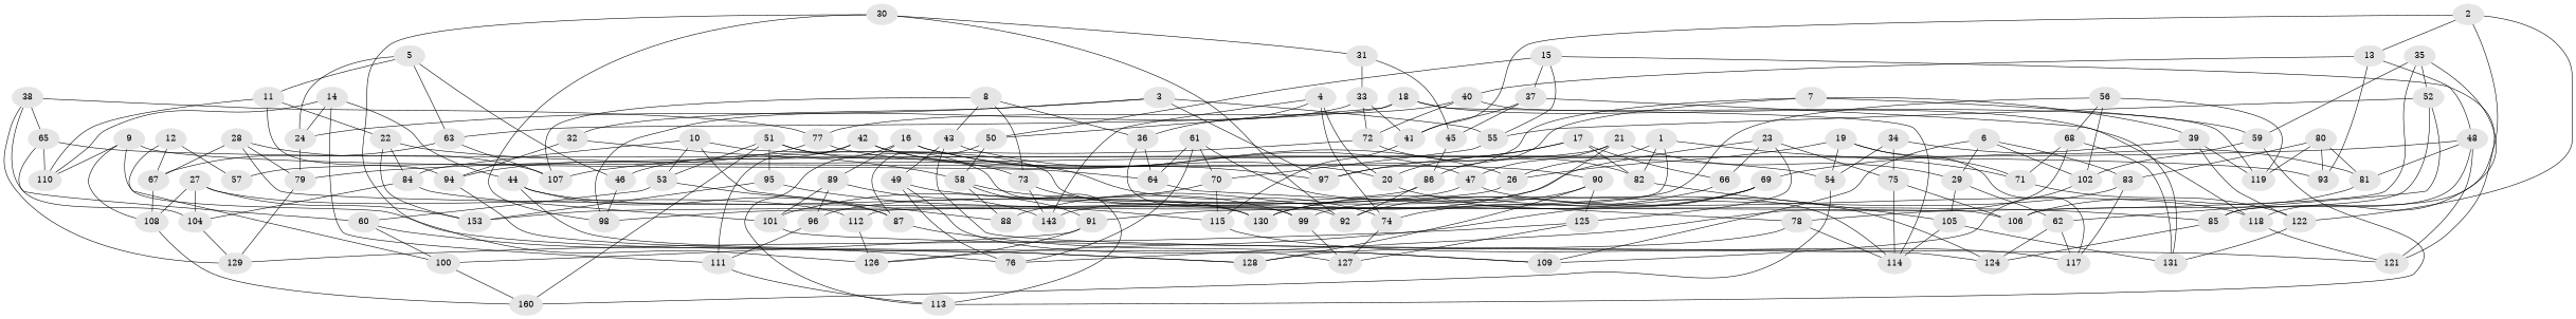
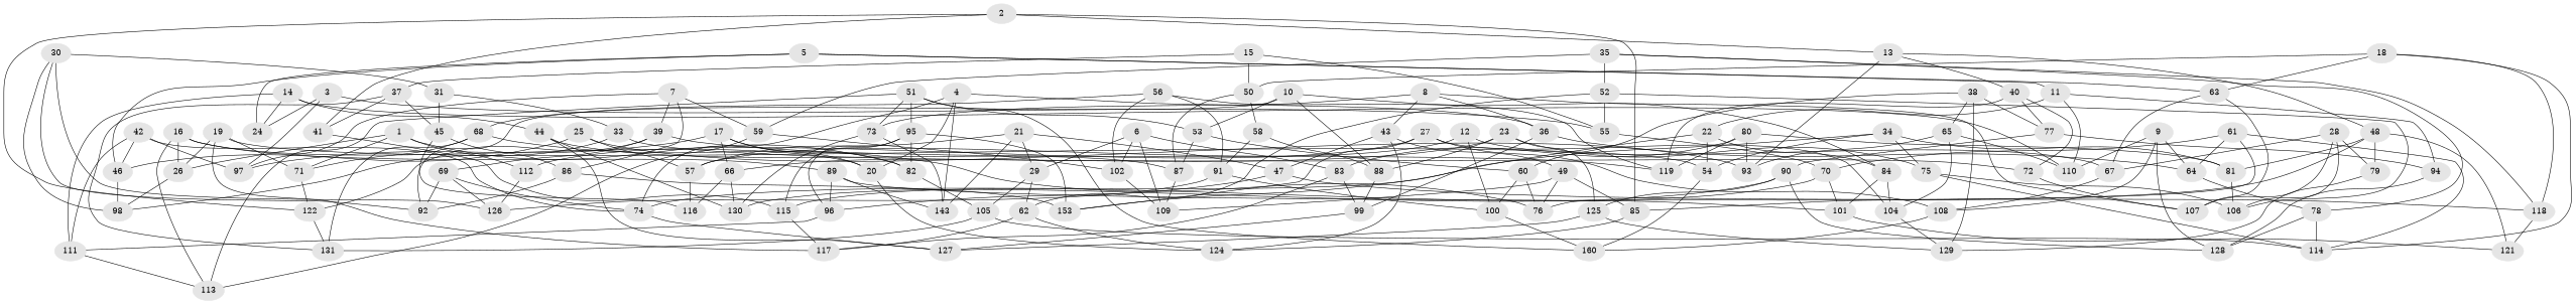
  graph {
    node [color=gray90 style=filled]
    1
    26
    71
    82
    112
    98
    122
    105
    126
    2
    13
    41
    85
    40
    93
    48
    115
    124
    131
    3
    24
-   32
    55
    97
    79
    94
    58
    70
    4
    20
    36
    n32 [label=143]
    74
    64
    99
    5
    11
    46
    63
    110
    22
    107
    67
    6
    29
    83
    102
    109
    62
    117
    7
    39
    59
    86
    69
    119
    113
    92
    n59 [label=153]
    8
    43
    73
    47
    49
    130
    9
    108
    128
    78
    n70 [label=160]
    10
    53
    84
    88
    60
    87
    104
    101
    54
    12
    57
    100
+   116
+   25
    72
    77
    14
    44
    111
    127
    15
    37
    50
    121
    45
    16
    89
    96
    17
    66
    18
    114
    118
    19
    21
    23
    75
    125
    106
    129
    27
    28
    30
    31
    33
    91
    34
    81
    35
    52
    38
    65
    76
    90
    42
    51
    95
    56
    68
    61
    80
    1 -- 26
    1 -- 71
    1 -- 82
    1 -- 112
    26 -- 98
    71 -- 122
    82 -- 105
    112 -- 126
    122 -- 131
    105 -- 131
    105 -- 114
    2 -- 122
    2 -- 13
    2 -- 41
    2 -- 85
    13 -- 40
    13 -- 93
    13 -- 48
    41 -- 115
    85 -- 124
    40 -- 119
    40 -- 72
    40 -- 77
    48 -- 85
    48 -- 79
    48 -- 121
    48 -- 81
    115 -- 117
    3 -- 24
-   3 -- 32
    3 -- 55
    3 -- 97
-   24 -- 79
-   32 -- 94
-   32 -- 58
    55 -- 70
    79 -- 129
    94 -- 128
    58 -- 88
    58 -- 91
    70 -- 115
    70 -- 101
    4 -- 20
    4 -- 36
    4 -- n32
    4 -- 74
    20 -- 124
    36 -- 64
    36 -- 99
    74 -- 127
    64 -- 78
    99 -- 127
    5 -- 24
    5 -- 11
    5 -- 46
    5 -- 63
    11 -- 94
    11 -- 110
    11 -- 22
    46 -- 98
    63 -- 107
    63 -- 67
    22 -- n59
    22 -- 84
    22 -- 54
    67 -- 108
    6 -- 29
    6 -- 83
    6 -- 102
    6 -- 109
    29 -- 105
    29 -- 62
    83 -- 99
    83 -- 117
    102 -- 109
    62 -- 124
    62 -- 117
    7 -- 97
    7 -- 39
    7 -- 59
    7 -- 86
    39 -- 122
    39 -- 69
    39 -- 119
    59 -- 102
    59 -- 113
    86 -- 92
    86 -- n59
    69 -- 126
    69 -- 74
    69 -- 92
    8 -- 36
    8 -- 107
    8 -- 43
    8 -- 73
    43 -- 124
    43 -- 47
    43 -- 49
    73 -- n32
    73 -- 130
    47 -- 96
    47 -- 118
    49 -- 85
    49 -- 109
    49 -- 76
    9 -- 64
    9 -- 110
    9 -- 108
    9 -- 128
    108 -- n70
    78 -- 128
    78 -- 114
    10 -- 92
    10 -- 53
    10 -- 84
    10 -- 88
    53 -- 60
    53 -- 87
    84 -- 104
    84 -- 101
-   58 -- 99
+   88 -- 99
    60 -- 100
    60 -- 76
    87 -- 109
    104 -- 129
    101 -- 121
    54 -- n70
    12 -- 67
    12 -- 57
    12 -- 100
+   57 -- 116
    100 -- n70
-   72 -- 82
+   25 -- 93
+   25 -- 46
+   25 -- 57
+   95 -- 82
    72 -- 107
    77 -- 94
    77 -- 90
    14 -- 24
    14 -- 110
    14 -- 44
    14 -- 111
    44 -- 130
    44 -- 87
    44 -- 127
    111 -- 113
    15 -- 55
    15 -- 37
    15 -- 50
-   15 -- 121
    37 -- 41
    37 -- 131
    37 -- 45
    50 -- 58
    50 -- 87
    45 -- 86
+   45 -- 116
    16 -- 26
    16 -- 20
    16 -- 113
    16 -- 89
    89 -- n32
    89 -- 101
    89 -- 96
    96 -- 111
    17 -- 82
    17 -- 97
    17 -- 20
    17 -- 66
    66 -- 130
+   66 -- 116
    18 -- 63
    18 -- 50
    18 -- 114
    18 -- 118
    118 -- 121
    19 -- 26
    19 -- 71
    19 -- 117
    19 -- 54
    21 -- n32
    21 -- 29
    21 -- 47
    21 -- 57
    23 -- 88
    23 -- 66
    23 -- 75
    23 -- 125
    75 -- 114
    75 -- 106
    125 -- 127
    125 -- 129
    27 -- 112
    27 -- n59
    27 -- 108
    27 -- 104
    28 -- 79
    28 -- 107
    28 -- 67
    28 -- 106
    30 -- 98
    30 -- 126
    30 -- 92
    30 -- 31
    31 -- 45
    31 -- 33
    33 -- 98
-   33 -- 41
    33 -- 72
    91 -- 126
    91 -- 100
+   34 -- 74
    34 -- 54
    34 -- 75
    34 -- 81
    81 -- 106
    35 -- 59
    35 -- 78
    35 -- 118
    35 -- 52
    52 -- 55
    52 -- 62
    52 -- 106
    38 -- 60
    38 -- 77
    38 -- 129
    38 -- 65
    65 -- 93
    65 -- 110
    65 -- 104
    90 -- 130
    90 -- 128
    90 -- 125
    42 -- 97
    42 -- 74
    42 -- 46
    42 -- 111
    51 -- 113
    51 -- 73
    51 -- n70
    51 -- 53
    51 -- 95
    95 -- 115
    95 -- n59
+   95 -- 96
    56 -- 102
    56 -- 119
    56 -- 91
    56 -- 68
    68 -- 71
    68 -- 131
    68 -- 76
    61 -- 70
    61 -- 64
    61 -- 114
    61 -- 76
    80 -- 93
    80 -- 83
    80 -- 119
    80 -- 81
  }
